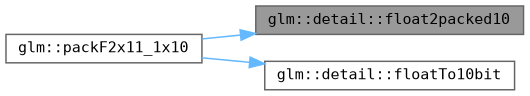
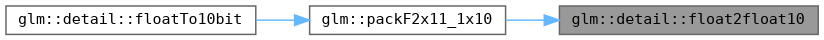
  digraph {
    rankdir=RL
    node [color=grey40 fillcolor=white fontname=Terminal fontsize=10 shape=box style=filled]
    edge [color=steelblue1 dir=back fontname=Terminal fontsize=10 labelfontname=Helvetica labelfontsize=10 style=solid]
-   n1 [color=gray40 fillcolor=grey60 fontcolor=black height=0.2 label="glm::detail::float2packed10" width=0.4]
+   n1 [color=gray40 fillcolor=grey60 fontcolor=black height=0.2 label="glm::detail::float2float10" width=0.4]
    n2 [height=0.2 label="glm::packF2x11_1x10" width=0.4]
    n3 [height=0.2 label="glm::detail::floatTo10bit" width=0.4]
    n1 -> n2
-   n3 -> n2
+   n2 -> n3
  }
